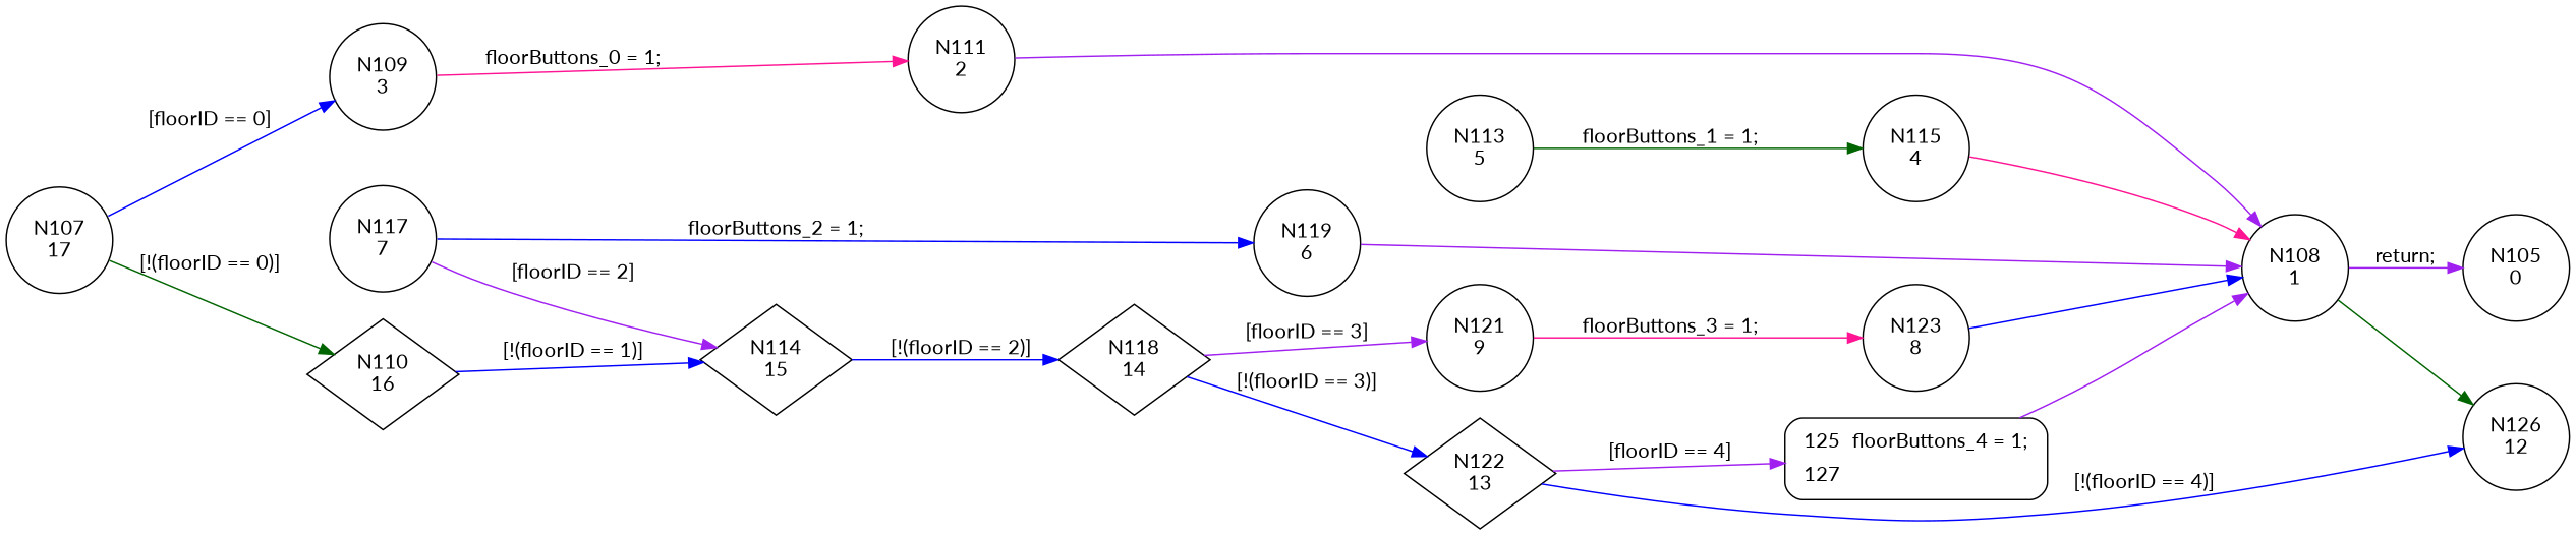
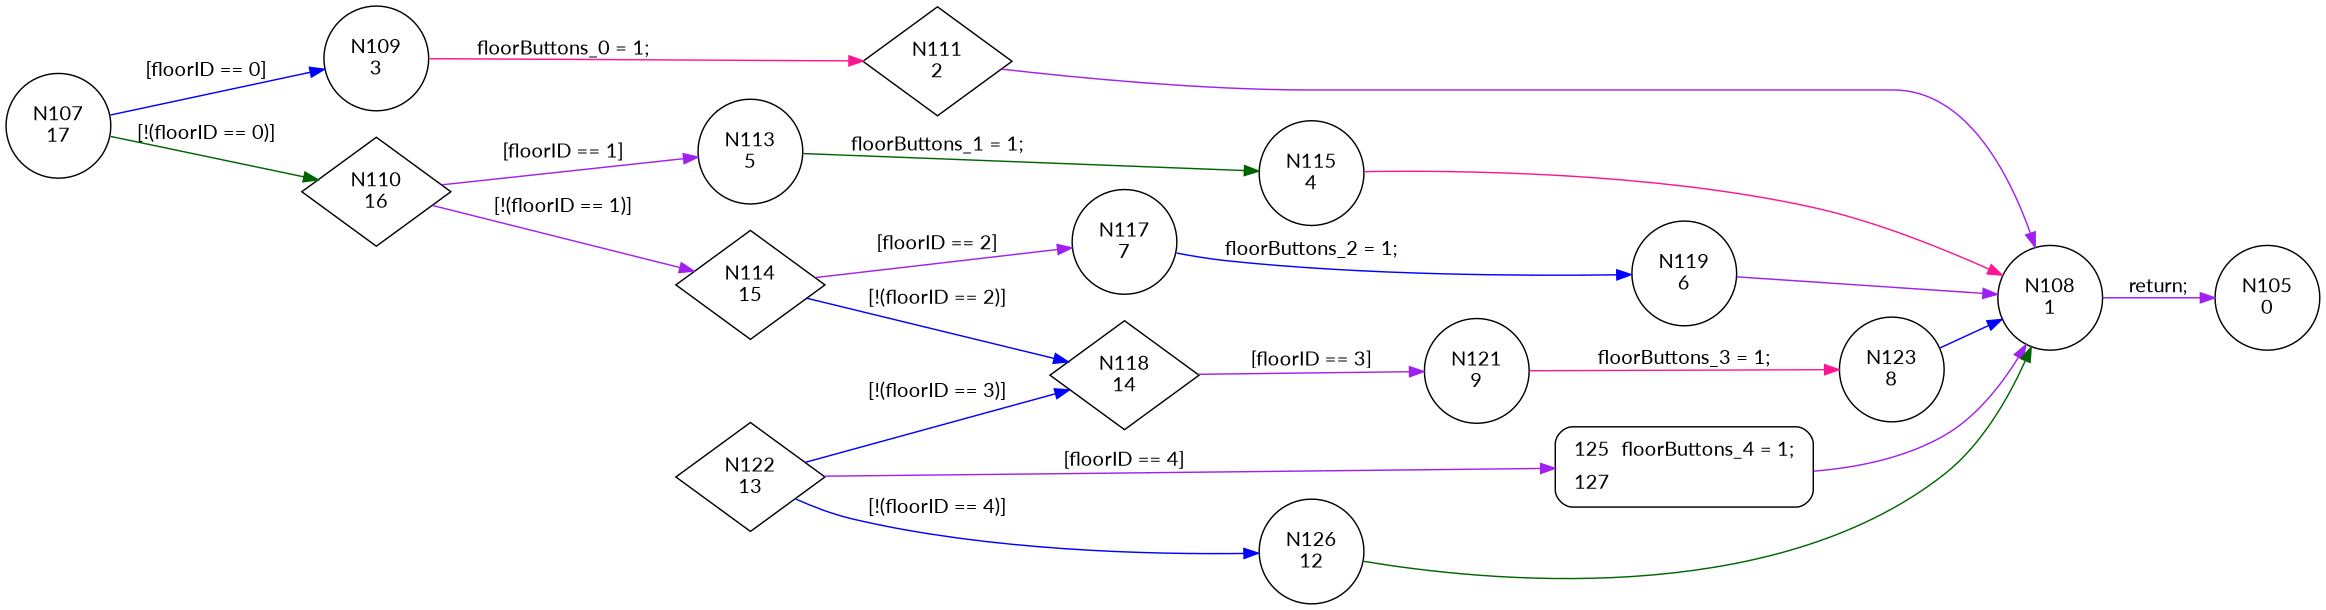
  digraph {
    fontname=Lato
    rankdir=LR
    node [fontname=Lato shape=circle]
    edge [color=purple fontname=Lato]
    n1 [label="N107\n17"]
    n2 [label="N109\n3"]
    n3 [label="N110\n16" shape=diamond]
-   n4 [label="N111\n2"]
+   n4 [label="N111\n2" shape=diamond]
    n5 [label="N113\n5"]
    n6 [label="N114\n15" shape=diamond]
    n7 [label="N108\n1"]
    n8 [label="N115\n4"]
    n9 [label="N117\n7"]
    n10 [label="N118\n14" shape=diamond]
    n11 [label="N119\n6"]
    n12 [label="N121\n9"]
    n13 [label="N122\n13" shape=diamond]
    n14 [label="N123\n8"]
    n15 [fillcolor=white label=<<table border="0" cellborder="0" cellpadding="3" bgcolor="white"><tr><td align="right">125</td><td align="left">floorButtons_4 = 1;</td></tr><tr><td align="right">127</td><td align="left"></td></tr></table>> penwidth=1 shape=Mrecord style="filled,bold"]
    n16 [label="N126\n12"]
    n17 [label="N105\n0"]
    n1 -> n2 [color=blue label="[floorID == 0]"]
    n1 -> n3 [color=darkgreen label="[!(floorID == 0)]"]
    n2 -> n4 [color=deeppink label="floorButtons_0 = 1;"]
-   n3 -> n6 [color=blue label="[!(floorID == 1)]"]
+   n3 -> n5 [label="[floorID == 1]"]
+   n3 -> n6 [label="[!(floorID == 1)]"]
    n4 -> n7
    n5 -> n8 [color=darkgreen label="floorButtons_1 = 1;"]
-   n9 -> n6 [label="[floorID == 2]"]
+   n6 -> n9 [label="[floorID == 2]"]
    n6 -> n10 [color=blue label="[!(floorID == 2)]"]
    n7 -> n17 [label="return;"]
    n8 -> n7 [color=deeppink]
    n9 -> n11 [color=blue label="floorButtons_2 = 1;"]
    n10 -> n12 [label="[floorID == 3]"]
-   n10 -> n13 [color=blue label="[!(floorID == 3)]"]
+   n13 -> n10 [color=blue label="[!(floorID == 3)]"]
    n11 -> n7
    n12 -> n14 [color=deeppink label="floorButtons_3 = 1;"]
    n13 -> n15 [label="[floorID == 4]"]
    n13 -> n16 [color=blue label="[!(floorID == 4)]"]
    n14 -> n7 [color=blue]
    n15 -> n7
-   n7 -> n16 [color=darkgreen]
+   n16 -> n7 [color=darkgreen]
  }
